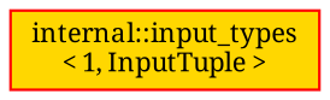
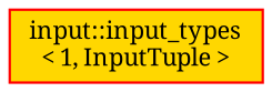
  digraph {
    rankdir=LR
    fontname="Noto Serif"
-   n1 [color=red fillcolor=gold fontname="Noto Serif" fontsize=10 height=0.2 label="internal::input_types\l\< 1, InputTuple \>" shape=box style=filled width=0.4]
+   n1 [color=red fillcolor=gold fontname="Noto Serif" fontsize=10 height=0.2 label="input::input_types\l\< 1, InputTuple \>" shape=box style=filled width=0.4]
  }
